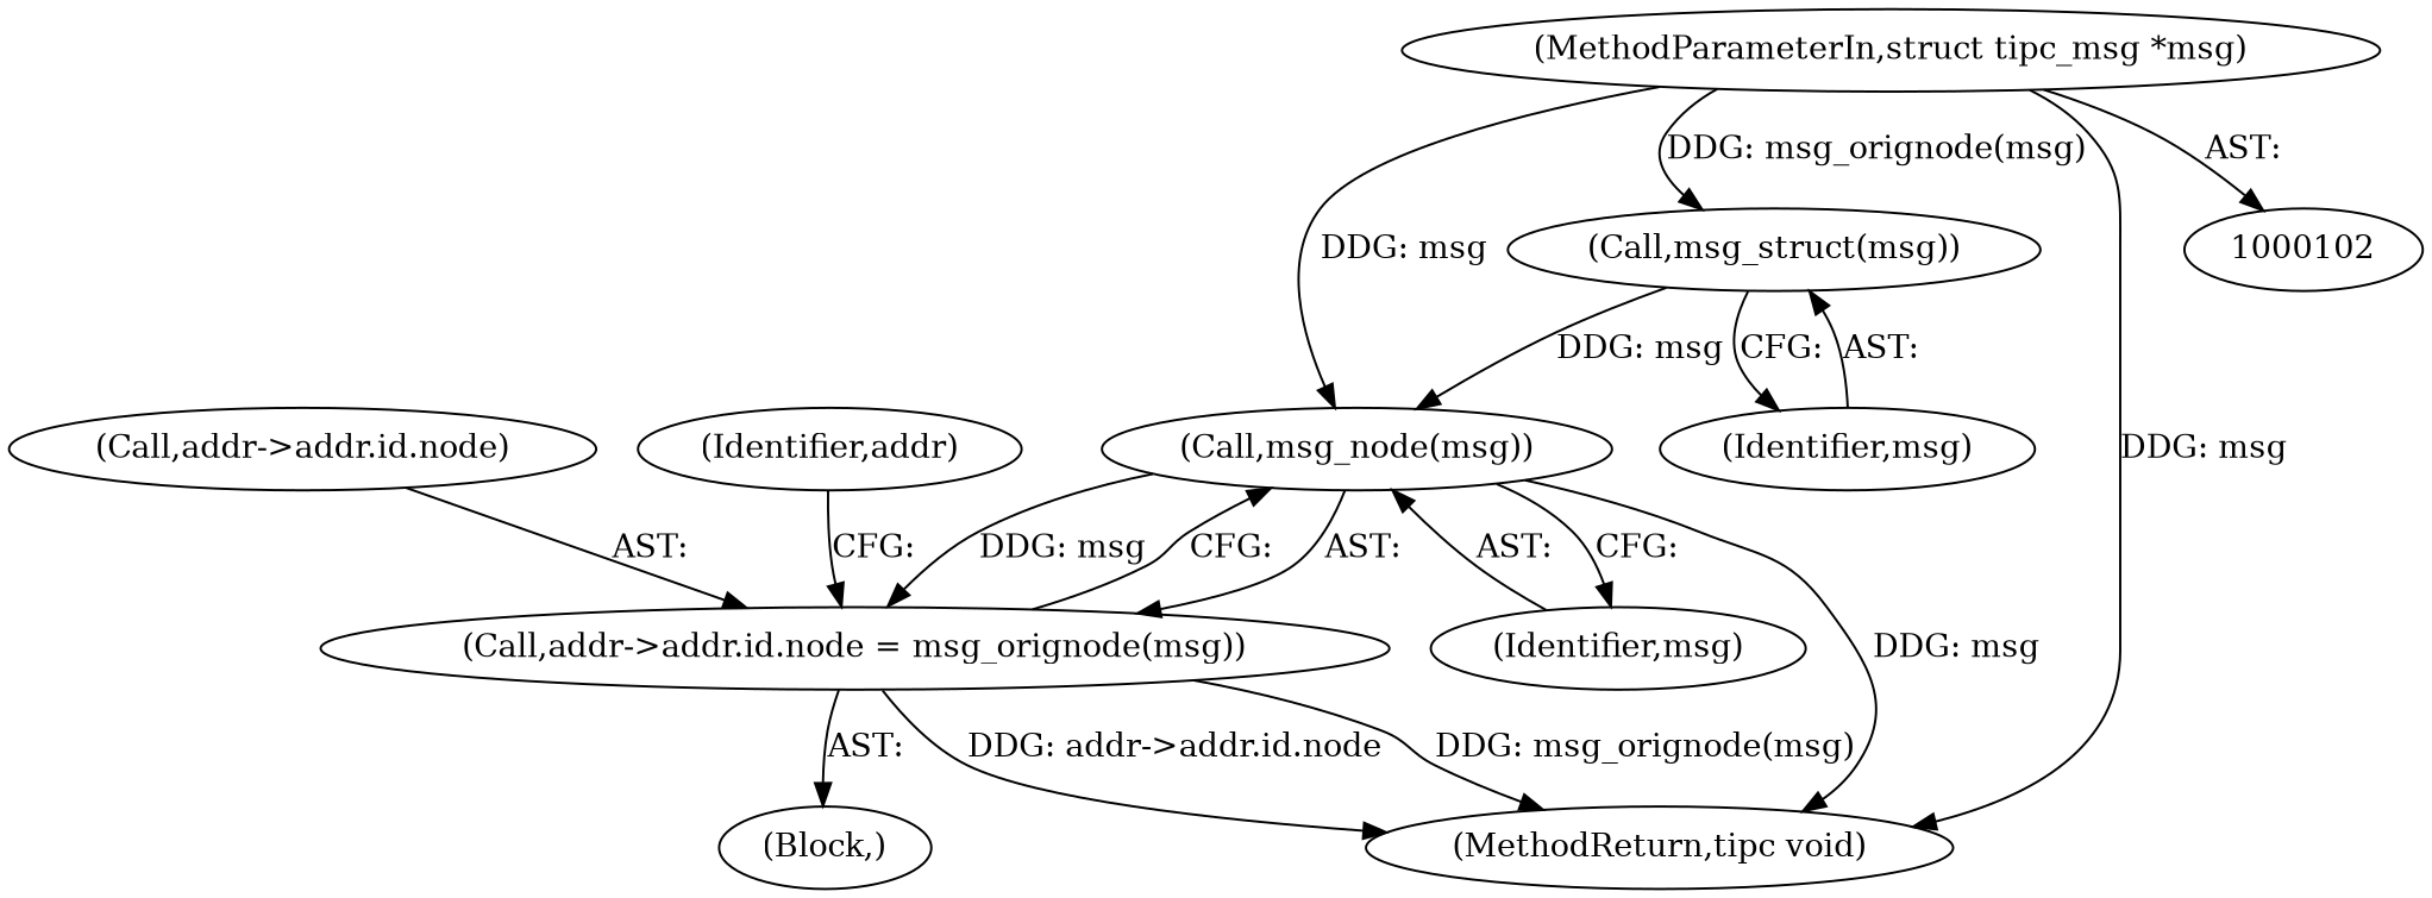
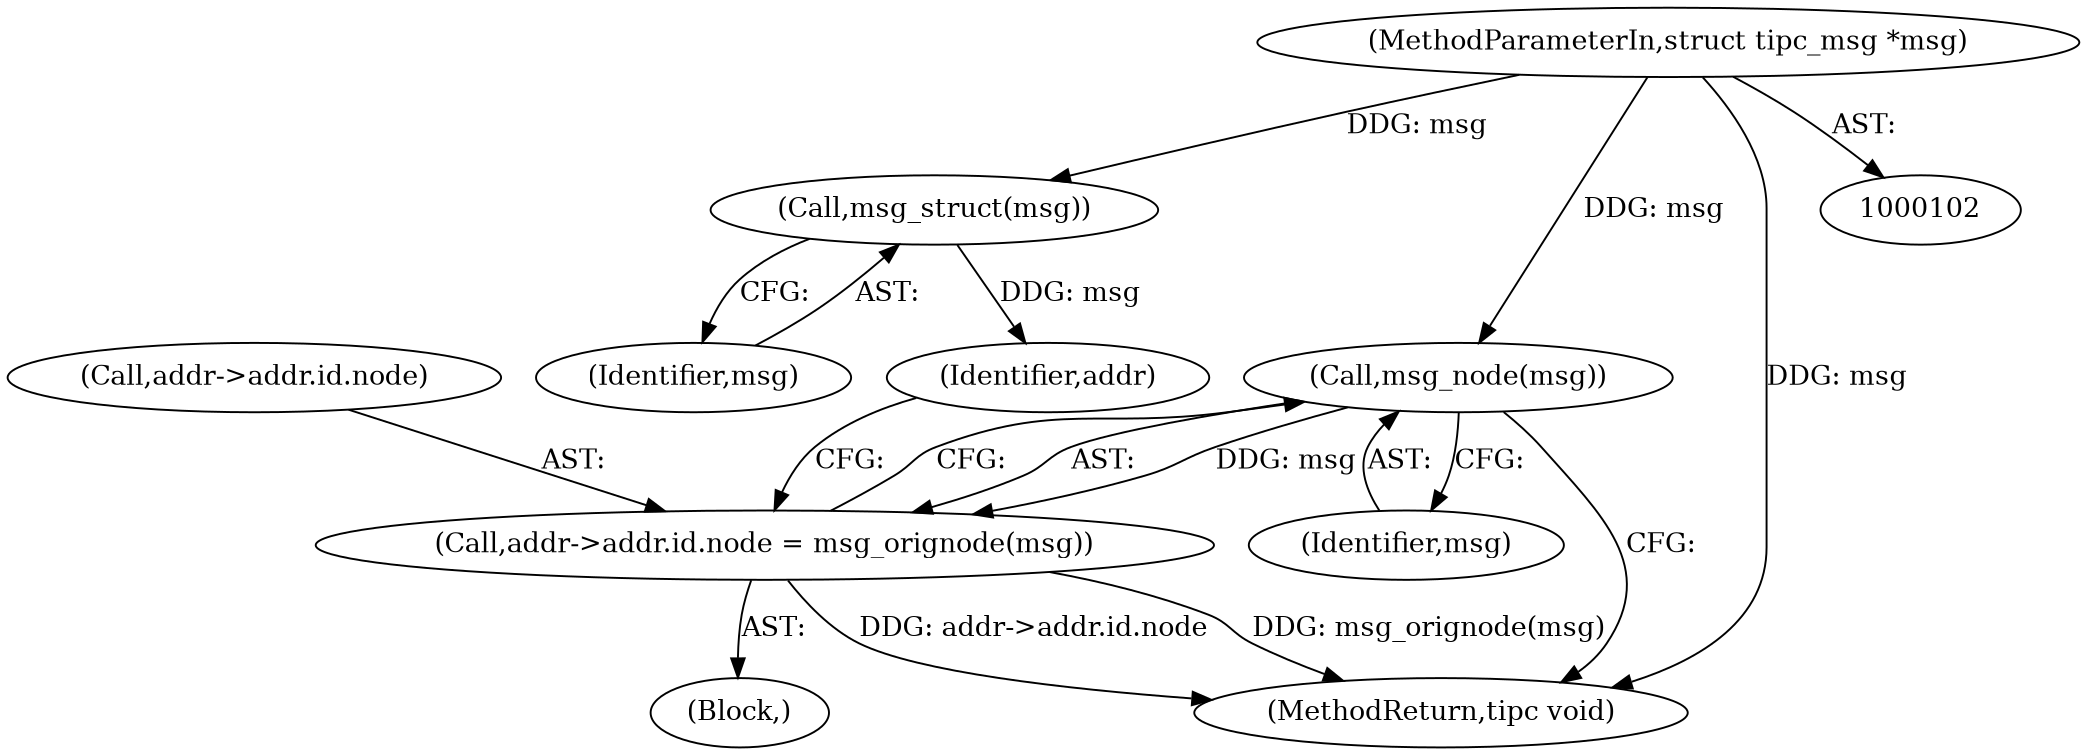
  digraph {
    n1 [label="(Call,msg_node(msg))"]
    n2 [label="(Call,addr->addr.id.node = msg_orignode(msg))"]
    n3 [label="(Identifier,msg)"]
    n4 [label="(MethodReturn,tipc void)"]
    n5 [label="(Block,)"]
    n6 [label="(Call,msg_struct(msg))"]
    n7 [label="(Identifier,msg)"]
    n8 [label="(MethodParameterIn,struct tipc_msg *msg)"]
    1000102
    n10 [label="(Call,addr->addr.id.node)"]
    n11 [label="(Identifier,addr)"]
    n1 -> n2 [label="AST: "]
    n1 -> n2 [label="DDG: msg"]
    n1 -> n3 [label="CFG: "]
-   n1 -> n4 [label="DDG: msg"]
+   n1 -> n4 [label="CFG: "]
    n2 -> n1 [label="CFG: "]
    n2 -> n4 [label="DDG: addr->addr.id.node"]
    n2 -> n4 [label="DDG: msg_orignode(msg)"]
    n2 -> n5 [label="AST: "]
    n3 -> n1 [label="AST: "]
-   n6 -> n1 [label="DDG: msg"]
+   n6 -> n11 [label="DDG: msg"]
    n6 -> n7 [label="CFG: "]
    n7 -> n6 [label="AST: "]
    n8 -> n1 [label="DDG: msg"]
    n8 -> n4 [label="DDG: msg"]
-   n8 -> n6 [label="DDG: msg_orignode(msg)"]
+   n8 -> n6 [label="DDG: msg"]
    n8 -> 1000102 [label="AST: "]
    n10 -> n2 [label="AST: "]
    n11 -> n2 [label="CFG: "]
  }
